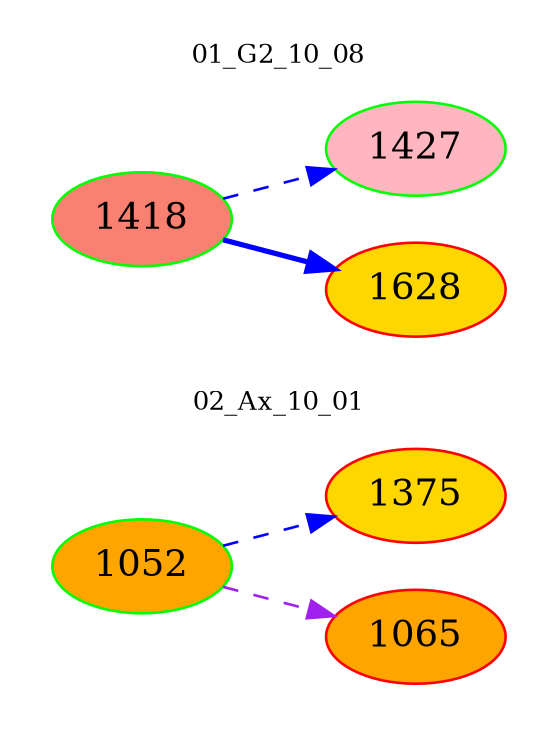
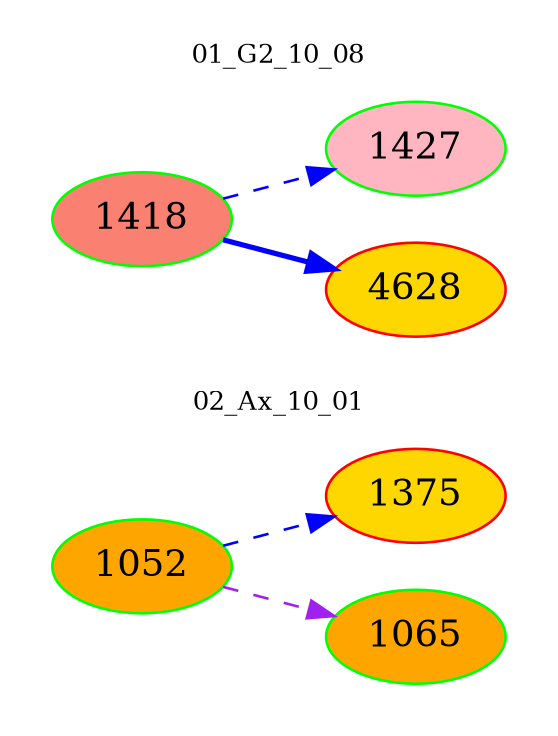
  digraph {
    rankdir=LR
    node [color=green fillcolor=orange style=filled]
    edge [color=blue style=dashed]
    n1 [label=1052]
-   n2 [color=red label=1065]
+   n2 [label=1065]
    n3 [color=red fillcolor=gold label=1375]
    n4 [fillcolor=salmon label=1418]
-   n5 [color=red fillcolor=gold label=1628]
+   n5 [color=red fillcolor=gold label=4628]
    n6 [fillcolor=lightpink label=1427]
    subgraph cluster_1 {
      color=white
      fontsize=10
      label="02_Ax_10_01"
      n1
      n2
      n3
    }
    subgraph cluster_2 {
      color=white
      fontsize=10
      label="01_G2_10_08"
      n4
      n5
      n6
    }
    n1 -> n2 [color=purple]
    n1 -> n3
    n4 -> n5 [style=bold]
    n4 -> n6
  }
